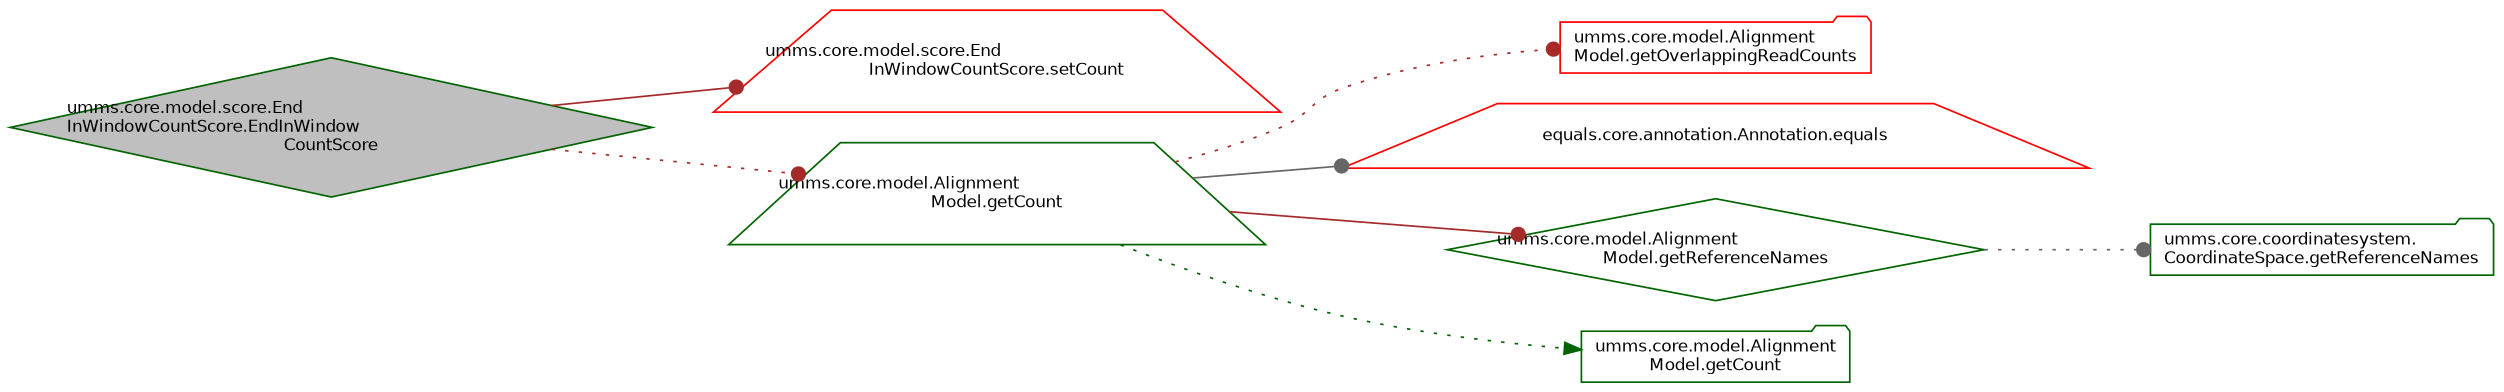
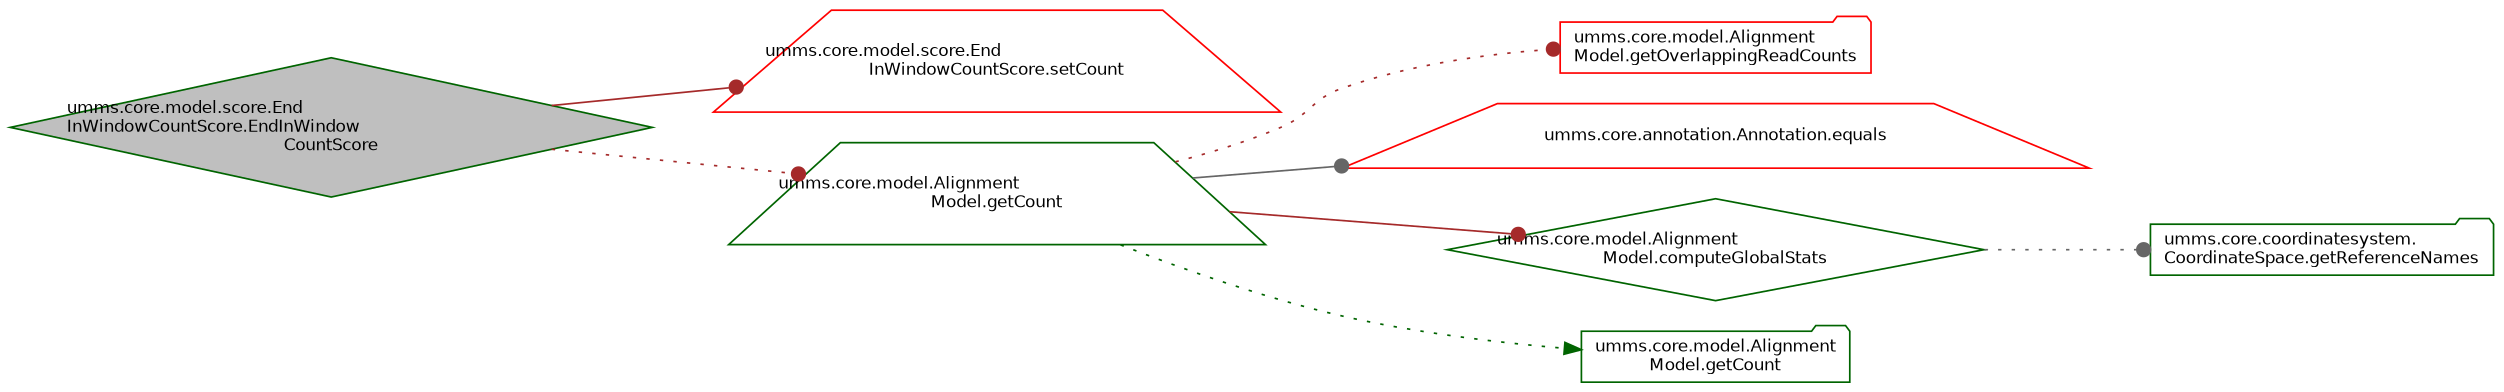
  digraph {
    rankdir=LR
    node [color=darkgreen fillcolor=white fontname=Helvetica fontsize=10 shape=trapezium style=filled]
    edge [arrowhead=dot color=brown fontname=Helvetica fontsize=10 labelfontname=Helvetica labelfontsize=10 style=dotted]
    n1 [fillcolor=grey75 fontcolor=black height=0.2 label="umms.core.model.score.End\lInWindowCountScore.EndInWindow\lCountScore" shape=diamond width=0.4]
    n2 [color=red height=0.2 label="umms.core.model.score.End\lInWindowCountScore.setCount" width=0.4]
    n3 [height=0.2 label="umms.core.model.Alignment\lModel.getCount" width=0.4]
    n4 [color=red height=0.2 label="umms.core.model.Alignment\lModel.getOverlappingReadCounts" shape=folder width=0.4]
-   n5 [color=red height=0.2 label="equals.core.annotation.Annotation.equals" width=0.4]
-   n6 [height=0.2 label="umms.core.model.Alignment\lModel.getReferenceNames" shape=diamond width=0.4]
+   n5 [color=red height=0.2 label="umms.core.annotation.Annotation.equals" width=0.4]
+   n6 [height=0.2 label="umms.core.model.Alignment\lModel.computeGlobalStats" shape=diamond width=0.4]
    n7 [height=0.2 label="umms.core.model.Alignment\lModel.getCount" shape=folder width=0.4]
    n8 [height=0.2 label="umms.core.coordinatesystem.\lCoordinateSpace.getReferenceNames" shape=folder width=0.4]
    n1 -> n2 [style=solid]
    n1 -> n3
    n3 -> n4
    n3 -> n5 [color=gray40 style=solid]
    n3 -> n6 [style=solid]
    n3 -> n7 [arrowhead=normal color=darkgreen]
    n6 -> n8 [color=gray40]
  }
